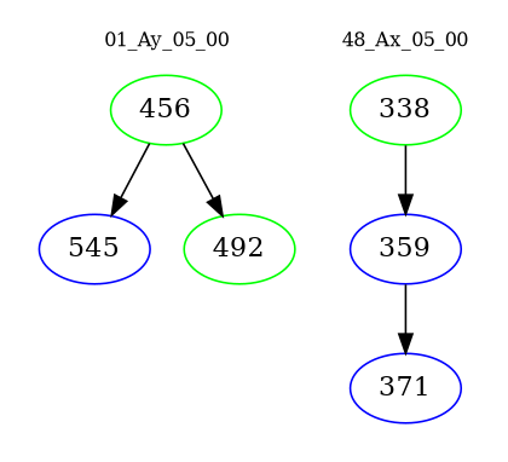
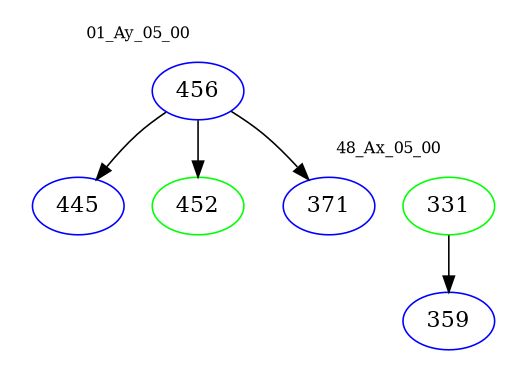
  digraph {
    node [color=blue]
    edge [color=black]
-   n1 [color=green label=456]
-   n2 [label=545]
-   n3 [color=green label=492]
+   n1 [label=456]
+   n2 [label=445]
+   n3 [color=green label=452]
    n4 [label=359]
-   n5 [color=green label=338]
+   n5 [color=green label=331]
    n6 [label=371]
    subgraph cluster_1 {
      color=white
      fontsize=10
      label="01_Ay_05_00"
      n1
      n2
      n3
    }
    subgraph cluster_2 {
      color=white
      fontsize=10
      label="48_Ax_05_00"
      n4
      n5
      n6
    }
    n1 -> n2
    n1 -> n3
-   n4 -> n6
+   n1 -> n6
    n5 -> n4
  }
